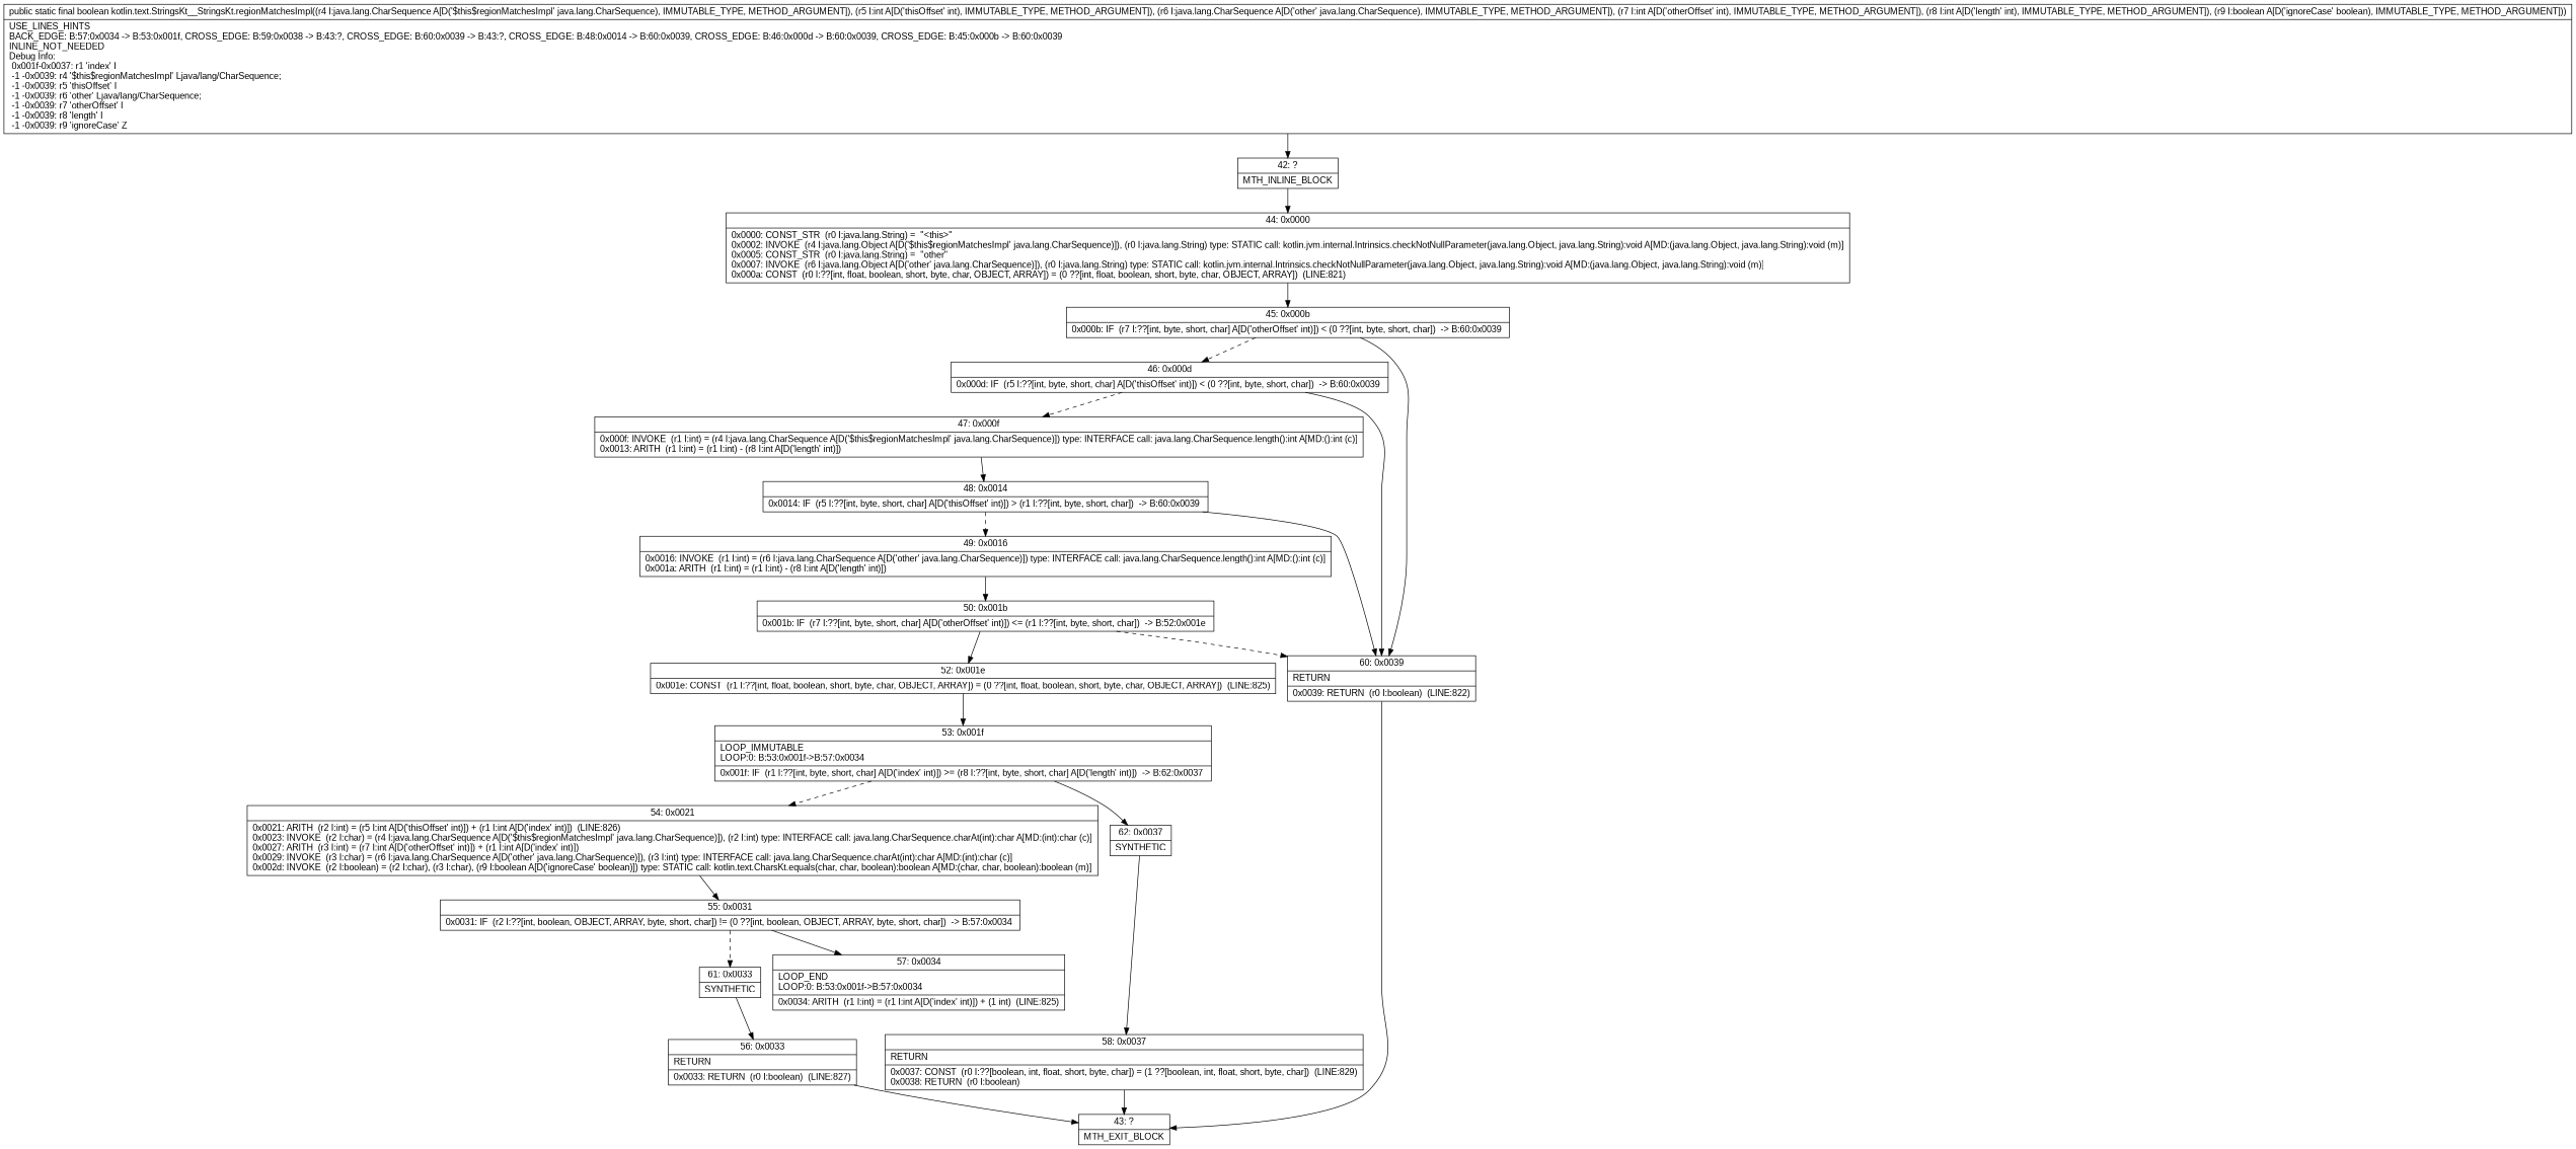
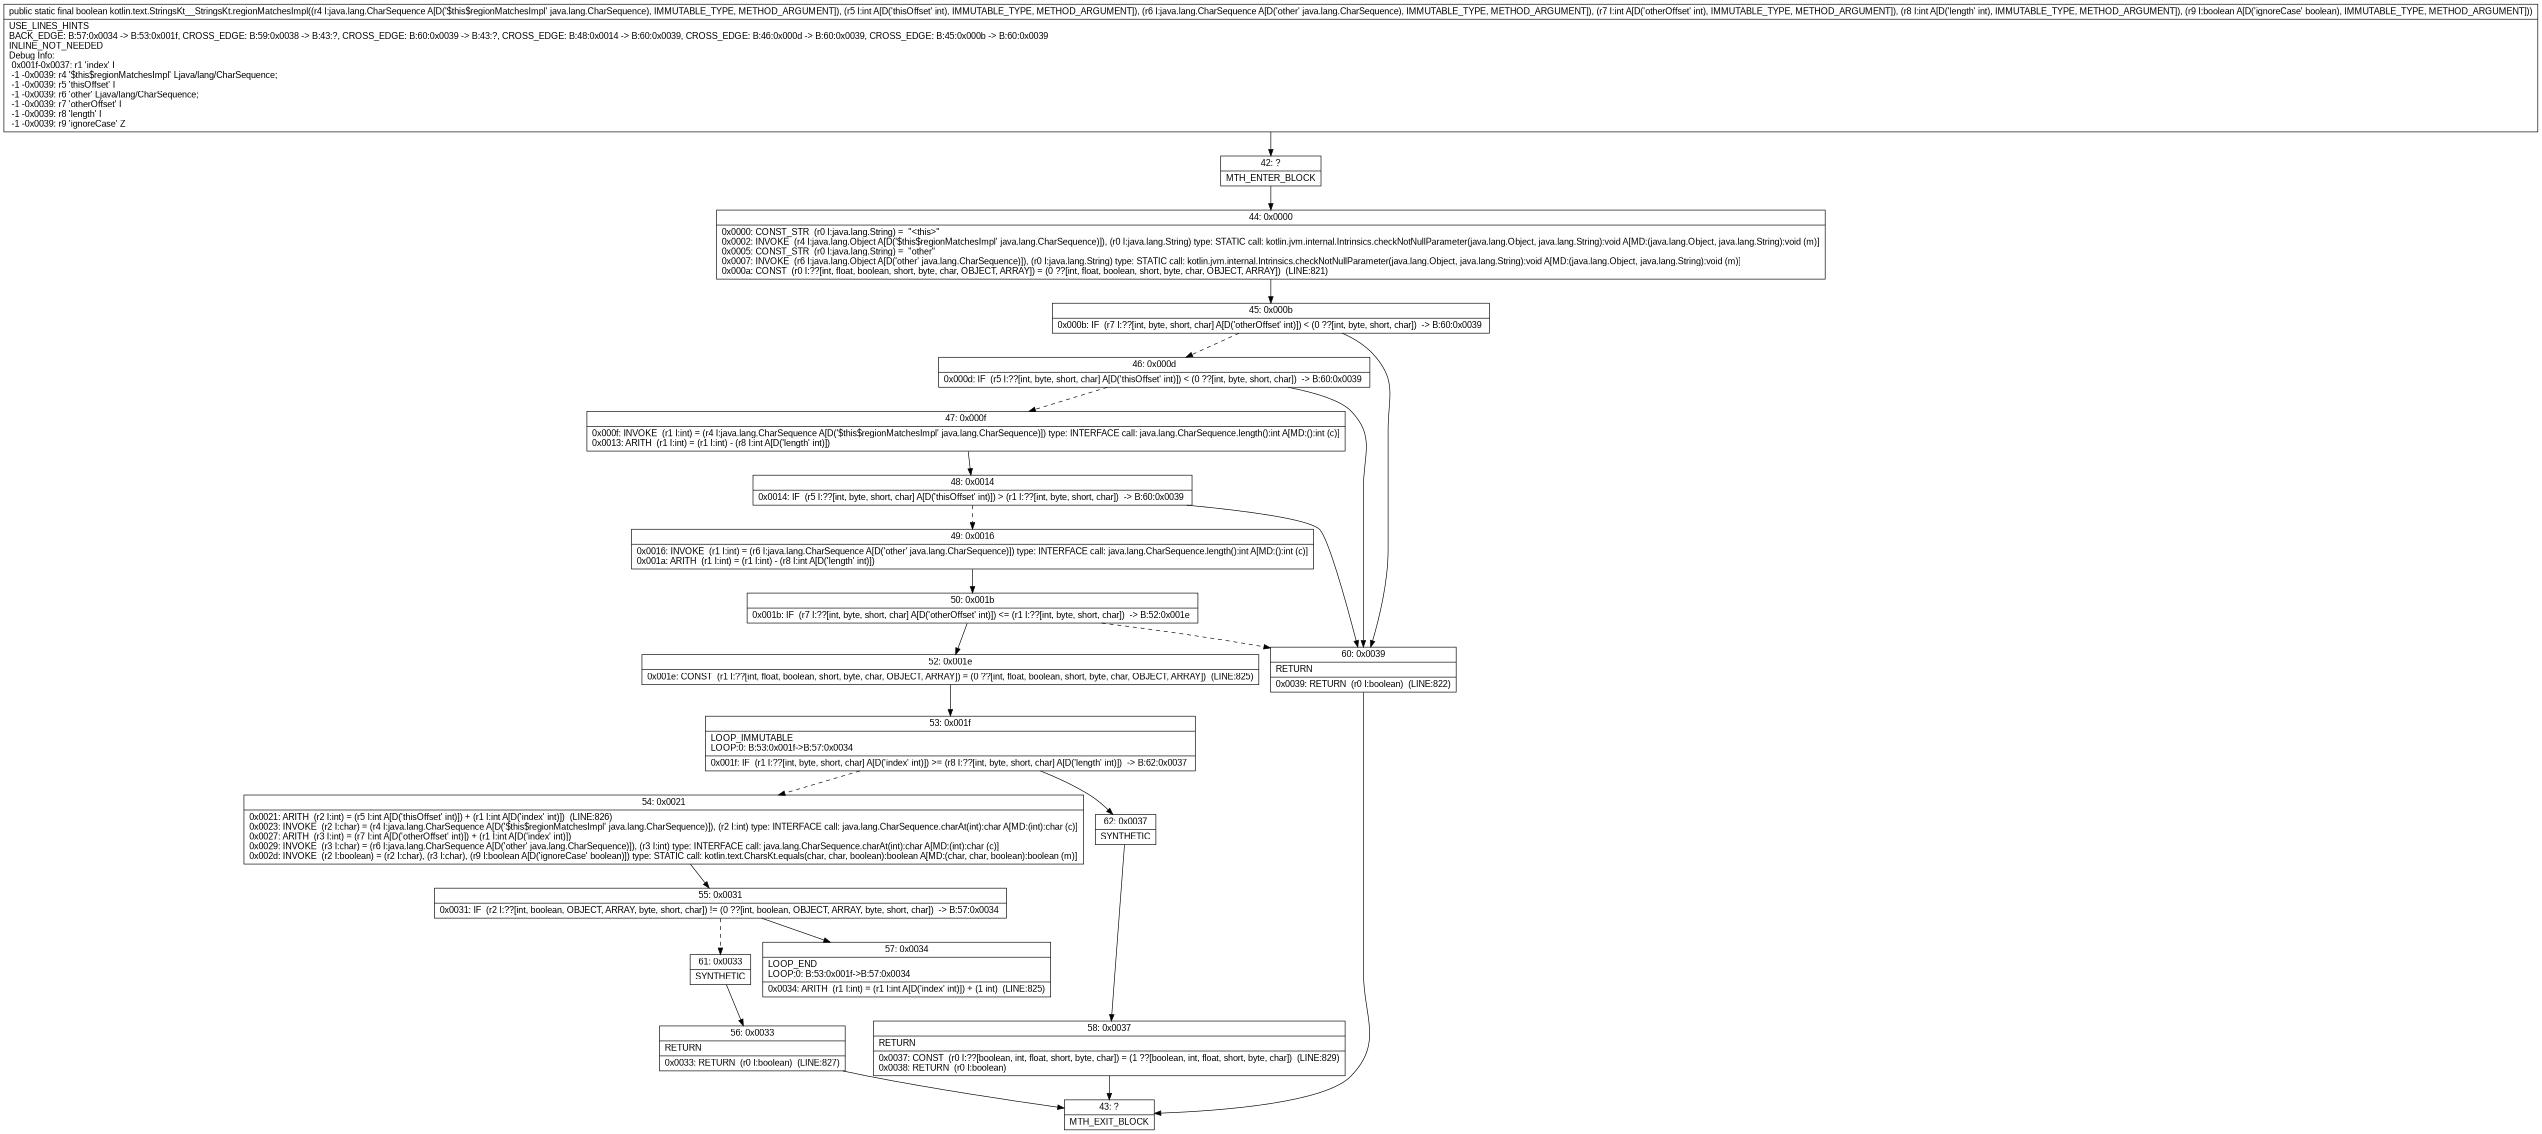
  digraph {
    fontname="Liberation Sans"
    node [fontname="Liberation Sans" shape=record]
    edge [fontname="Liberation Sans"]
-   n1 [label="{42\:\ ?|MTH_INLINE_BLOCK\l}"]
+   n1 [label="{42\:\ ?|MTH_ENTER_BLOCK\l}"]
    n2 [label="{44\:\ 0x0000|0x0000: CONST_STR  (r0 I:java.lang.String) =  \"\<this\>\" \l0x0002: INVOKE  (r4 I:java.lang.Object A[D('$this$regionMatchesImpl' java.lang.CharSequence)]), (r0 I:java.lang.String) type: STATIC call: kotlin.jvm.internal.Intrinsics.checkNotNullParameter(java.lang.Object, java.lang.String):void A[MD:(java.lang.Object, java.lang.String):void (m)]\l0x0005: CONST_STR  (r0 I:java.lang.String) =  \"other\" \l0x0007: INVOKE  (r6 I:java.lang.Object A[D('other' java.lang.CharSequence)]), (r0 I:java.lang.String) type: STATIC call: kotlin.jvm.internal.Intrinsics.checkNotNullParameter(java.lang.Object, java.lang.String):void A[MD:(java.lang.Object, java.lang.String):void (m)]\l0x000a: CONST  (r0 I:??[int, float, boolean, short, byte, char, OBJECT, ARRAY]) = (0 ??[int, float, boolean, short, byte, char, OBJECT, ARRAY])  (LINE:821)\l}"]
    n3 [label="{45\:\ 0x000b|0x000b: IF  (r7 I:??[int, byte, short, char] A[D('otherOffset' int)]) \< (0 ??[int, byte, short, char])  \-\> B:60:0x0039 \l}"]
    n4 [label="{46\:\ 0x000d|0x000d: IF  (r5 I:??[int, byte, short, char] A[D('thisOffset' int)]) \< (0 ??[int, byte, short, char])  \-\> B:60:0x0039 \l}"]
    n5 [label="{60\:\ 0x0039|RETURN\l|0x0039: RETURN  (r0 I:boolean)  (LINE:822)\l}"]
    n6 [label="{47\:\ 0x000f|0x000f: INVOKE  (r1 I:int) = (r4 I:java.lang.CharSequence A[D('$this$regionMatchesImpl' java.lang.CharSequence)]) type: INTERFACE call: java.lang.CharSequence.length():int A[MD:():int (c)]\l0x0013: ARITH  (r1 I:int) = (r1 I:int) \- (r8 I:int A[D('length' int)]) \l}"]
    n7 [label="{43\:\ ?|MTH_EXIT_BLOCK\l}"]
    n8 [label="{48\:\ 0x0014|0x0014: IF  (r5 I:??[int, byte, short, char] A[D('thisOffset' int)]) \> (r1 I:??[int, byte, short, char])  \-\> B:60:0x0039 \l}"]
    n9 [label="{49\:\ 0x0016|0x0016: INVOKE  (r1 I:int) = (r6 I:java.lang.CharSequence A[D('other' java.lang.CharSequence)]) type: INTERFACE call: java.lang.CharSequence.length():int A[MD:():int (c)]\l0x001a: ARITH  (r1 I:int) = (r1 I:int) \- (r8 I:int A[D('length' int)]) \l}"]
    n10 [label="{50\:\ 0x001b|0x001b: IF  (r7 I:??[int, byte, short, char] A[D('otherOffset' int)]) \<= (r1 I:??[int, byte, short, char])  \-\> B:52:0x001e \l}"]
    n11 [label="{52\:\ 0x001e|0x001e: CONST  (r1 I:??[int, float, boolean, short, byte, char, OBJECT, ARRAY]) = (0 ??[int, float, boolean, short, byte, char, OBJECT, ARRAY])  (LINE:825)\l}"]
    n12 [label="{53\:\ 0x001f|LOOP_IMMUTABLE\lLOOP:0: B:53:0x001f\-\>B:57:0x0034\l|0x001f: IF  (r1 I:??[int, byte, short, char] A[D('index' int)]) \>= (r8 I:??[int, byte, short, char] A[D('length' int)])  \-\> B:62:0x0037 \l}"]
    n13 [label="{54\:\ 0x0021|0x0021: ARITH  (r2 I:int) = (r5 I:int A[D('thisOffset' int)]) + (r1 I:int A[D('index' int)])  (LINE:826)\l0x0023: INVOKE  (r2 I:char) = (r4 I:java.lang.CharSequence A[D('$this$regionMatchesImpl' java.lang.CharSequence)]), (r2 I:int) type: INTERFACE call: java.lang.CharSequence.charAt(int):char A[MD:(int):char (c)]\l0x0027: ARITH  (r3 I:int) = (r7 I:int A[D('otherOffset' int)]) + (r1 I:int A[D('index' int)]) \l0x0029: INVOKE  (r3 I:char) = (r6 I:java.lang.CharSequence A[D('other' java.lang.CharSequence)]), (r3 I:int) type: INTERFACE call: java.lang.CharSequence.charAt(int):char A[MD:(int):char (c)]\l0x002d: INVOKE  (r2 I:boolean) = (r2 I:char), (r3 I:char), (r9 I:boolean A[D('ignoreCase' boolean)]) type: STATIC call: kotlin.text.CharsKt.equals(char, char, boolean):boolean A[MD:(char, char, boolean):boolean (m)]\l}"]
    n14 [label="{62\:\ 0x0037|SYNTHETIC\l}"]
    n15 [label="{55\:\ 0x0031|0x0031: IF  (r2 I:??[int, boolean, OBJECT, ARRAY, byte, short, char]) != (0 ??[int, boolean, OBJECT, ARRAY, byte, short, char])  \-\> B:57:0x0034 \l}"]
    n16 [label="{58\:\ 0x0037|RETURN\l|0x0037: CONST  (r0 I:??[boolean, int, float, short, byte, char]) = (1 ??[boolean, int, float, short, byte, char])  (LINE:829)\l0x0038: RETURN  (r0 I:boolean) \l}"]
    n17 [label="{57\:\ 0x0034|LOOP_END\lLOOP:0: B:53:0x001f\-\>B:57:0x0034\l|0x0034: ARITH  (r1 I:int) = (r1 I:int A[D('index' int)]) + (1 int)  (LINE:825)\l}"]
    n18 [label="{61\:\ 0x0033|SYNTHETIC\l}"]
    n19 [label="{56\:\ 0x0033|RETURN\l|0x0033: RETURN  (r0 I:boolean)  (LINE:827)\l}"]
    n20 [label="{public static final boolean kotlin.text.StringsKt__StringsKt.regionMatchesImpl((r4 I:java.lang.CharSequence A[D('$this$regionMatchesImpl' java.lang.CharSequence), IMMUTABLE_TYPE, METHOD_ARGUMENT]), (r5 I:int A[D('thisOffset' int), IMMUTABLE_TYPE, METHOD_ARGUMENT]), (r6 I:java.lang.CharSequence A[D('other' java.lang.CharSequence), IMMUTABLE_TYPE, METHOD_ARGUMENT]), (r7 I:int A[D('otherOffset' int), IMMUTABLE_TYPE, METHOD_ARGUMENT]), (r8 I:int A[D('length' int), IMMUTABLE_TYPE, METHOD_ARGUMENT]), (r9 I:boolean A[D('ignoreCase' boolean), IMMUTABLE_TYPE, METHOD_ARGUMENT]))  | USE_LINES_HINTS\lBACK_EDGE: B:57:0x0034 \-\> B:53:0x001f, CROSS_EDGE: B:59:0x0038 \-\> B:43:?, CROSS_EDGE: B:60:0x0039 \-\> B:43:?, CROSS_EDGE: B:48:0x0014 \-\> B:60:0x0039, CROSS_EDGE: B:46:0x000d \-\> B:60:0x0039, CROSS_EDGE: B:45:0x000b \-\> B:60:0x0039\lINLINE_NOT_NEEDED\lDebug Info:\l  0x001f\-0x0037: r1 'index' I\l  \-1 \-0x0039: r4 '$this$regionMatchesImpl' Ljava\/lang\/CharSequence;\l  \-1 \-0x0039: r5 'thisOffset' I\l  \-1 \-0x0039: r6 'other' Ljava\/lang\/CharSequence;\l  \-1 \-0x0039: r7 'otherOffset' I\l  \-1 \-0x0039: r8 'length' I\l  \-1 \-0x0039: r9 'ignoreCase' Z\l}"]
    n1 -> n2
    n2 -> n3
    n3 -> n4 [style=dashed]
    n3 -> n5
    n4 -> n5
    n4 -> n6 [style=dashed]
    n5 -> n7
    n6 -> n8
    n8 -> n5
    n8 -> n9 [style=dashed]
    n9 -> n10
    n10 -> n5 [style=dashed]
    n10 -> n11
    n11 -> n12
    n12 -> n13 [style=dashed]
    n12 -> n14
    n13 -> n15
    n14 -> n16
    n15 -> n17
    n15 -> n18 [style=dashed]
    n16 -> n7
    n18 -> n19
    n19 -> n7
    n20 -> n1
  }
